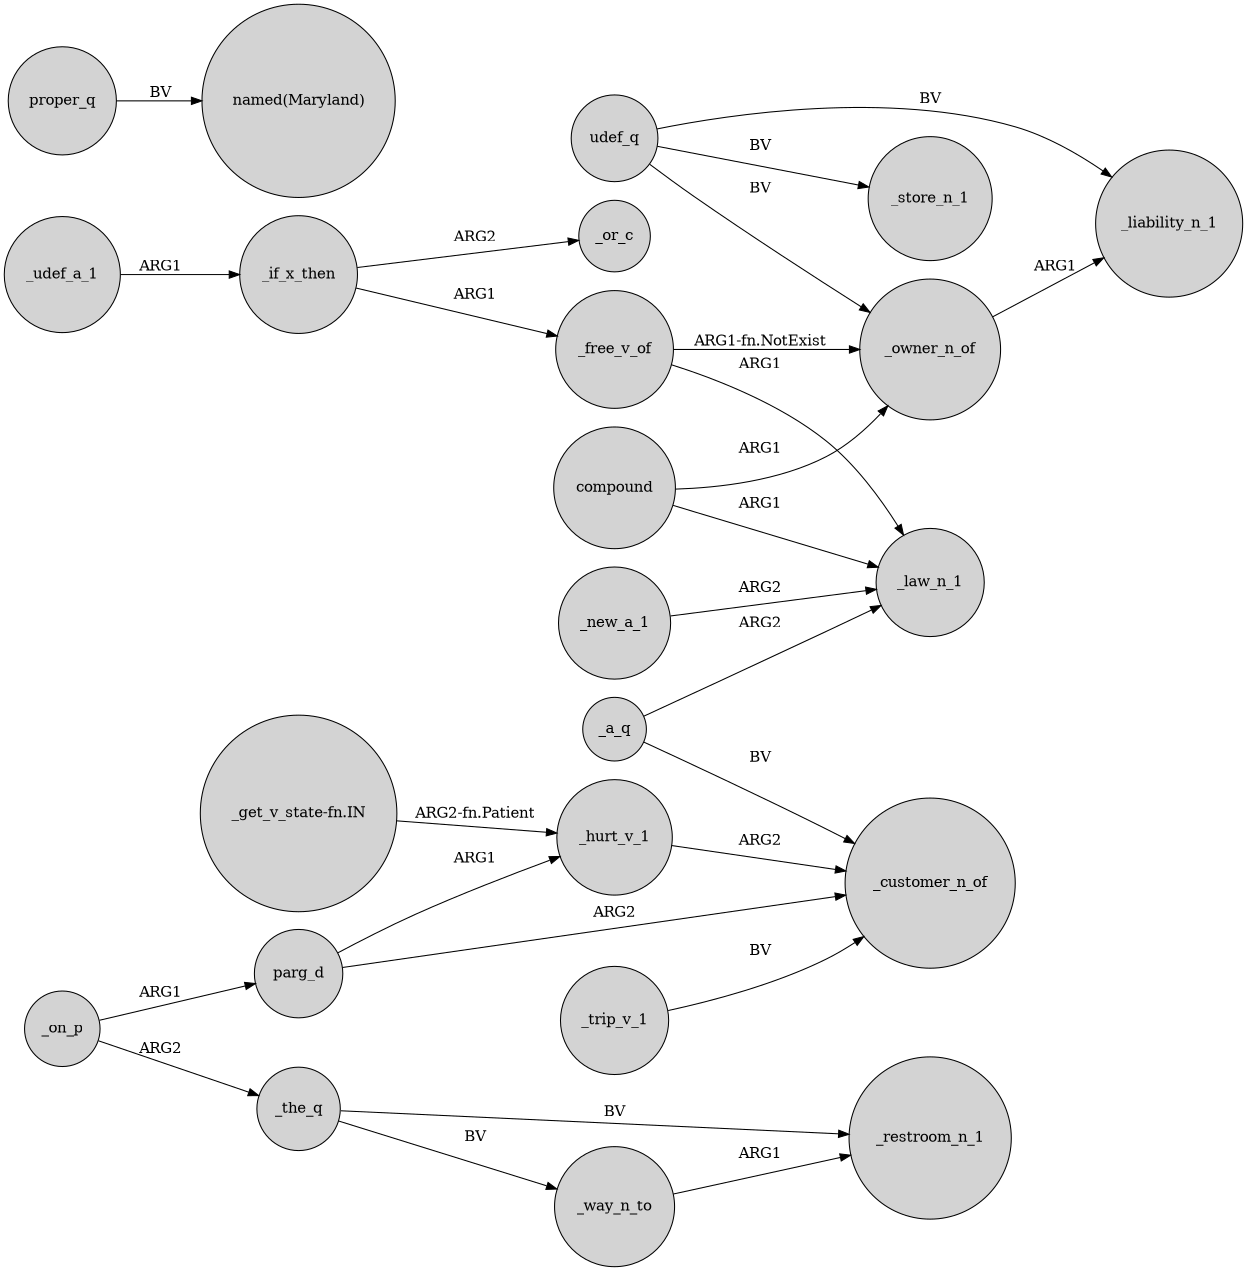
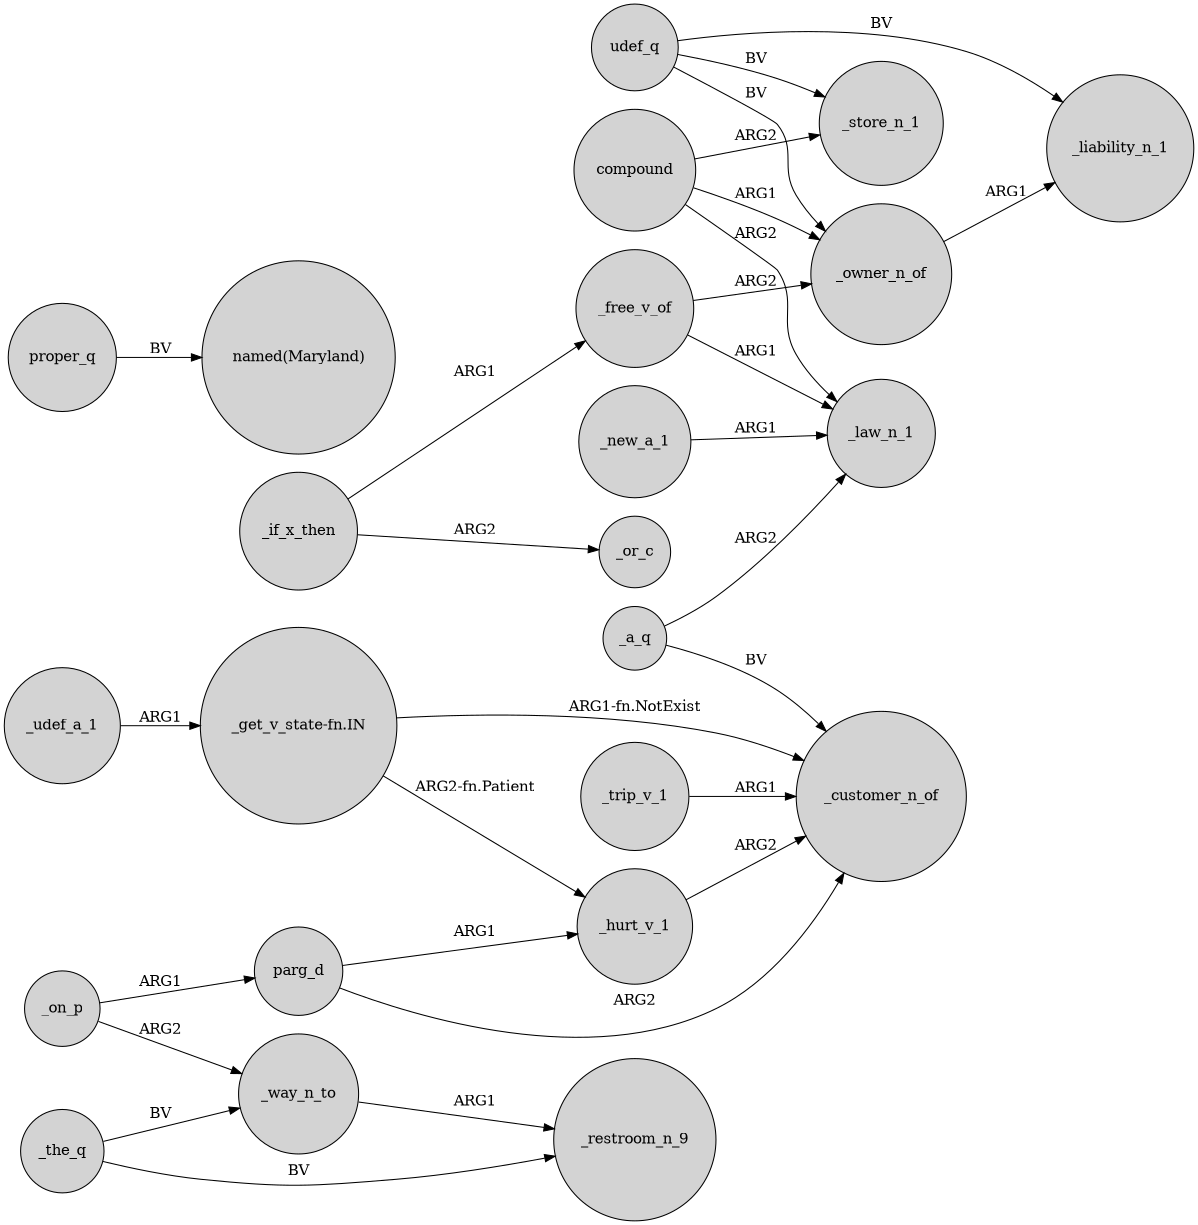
  digraph {
    rankdir=LR
    node [shape=circle style=filled]
    udef_q
    _liability_n_1
    _owner_n_of
    _store_n_1
    _free_v_of
    _law_n_1
    parg_d
    _hurt_v_1
    _customer_n_of
    compound
    n11 [label=_udef_a_1]
    "_get_v_state-fn.IN"
    proper_q
    "named(Maryland)"
    _on_p
    _way_n_to
-   _restroom_n_1
+   _restroom_n_1 [label=_restroom_n_9]
    _a_q
    _the_q
    _if_x_then
    _or_c
    _trip_v_1
    _new_a_1
    udef_q -> _liability_n_1 [label=BV]
    udef_q -> _owner_n_of [label=BV]
    udef_q -> _store_n_1 [label=BV]
    _owner_n_of -> _liability_n_1 [label=ARG1]
-   _free_v_of -> _owner_n_of [label="ARG1-fn.NotExist"]
+   _free_v_of -> _owner_n_of [label=ARG2]
    _free_v_of -> _law_n_1 [label=ARG1]
    parg_d -> _hurt_v_1 [label=ARG1]
    parg_d -> _customer_n_of [label=ARG2]
    _hurt_v_1 -> _customer_n_of [label=ARG2]
    compound -> _owner_n_of [label=ARG1]
-   compound -> _law_n_1 [label=ARG1]
-   n11 -> _if_x_then [label=ARG1]
+   compound -> _store_n_1 [label=ARG2]
+   compound -> _law_n_1 [label=ARG2]
+   n11 -> "_get_v_state-fn.IN" [label=ARG1]
    "_get_v_state-fn.IN" -> _hurt_v_1 [label="ARG2-fn.Patient"]
+   "_get_v_state-fn.IN" -> _customer_n_of [label="ARG1-fn.NotExist"]
    proper_q -> "named(Maryland)" [label=BV]
    _on_p -> parg_d [label=ARG1]
-   _on_p -> _the_q [label=ARG2]
+   _on_p -> _way_n_to [label=ARG2]
    _way_n_to -> _restroom_n_1 [label=ARG1]
    _a_q -> _law_n_1 [label=ARG2]
    _a_q -> _customer_n_of [label=BV]
    _the_q -> _way_n_to [label=BV]
    _the_q -> _restroom_n_1 [label=BV]
    _if_x_then -> _free_v_of [label=ARG1]
    _if_x_then -> _or_c [label=ARG2]
-   _trip_v_1 -> _customer_n_of [label=BV]
-   _new_a_1 -> _law_n_1 [label=ARG2]
+   _trip_v_1 -> _customer_n_of [label=ARG1]
+   _new_a_1 -> _law_n_1 [label=ARG1]
  }
